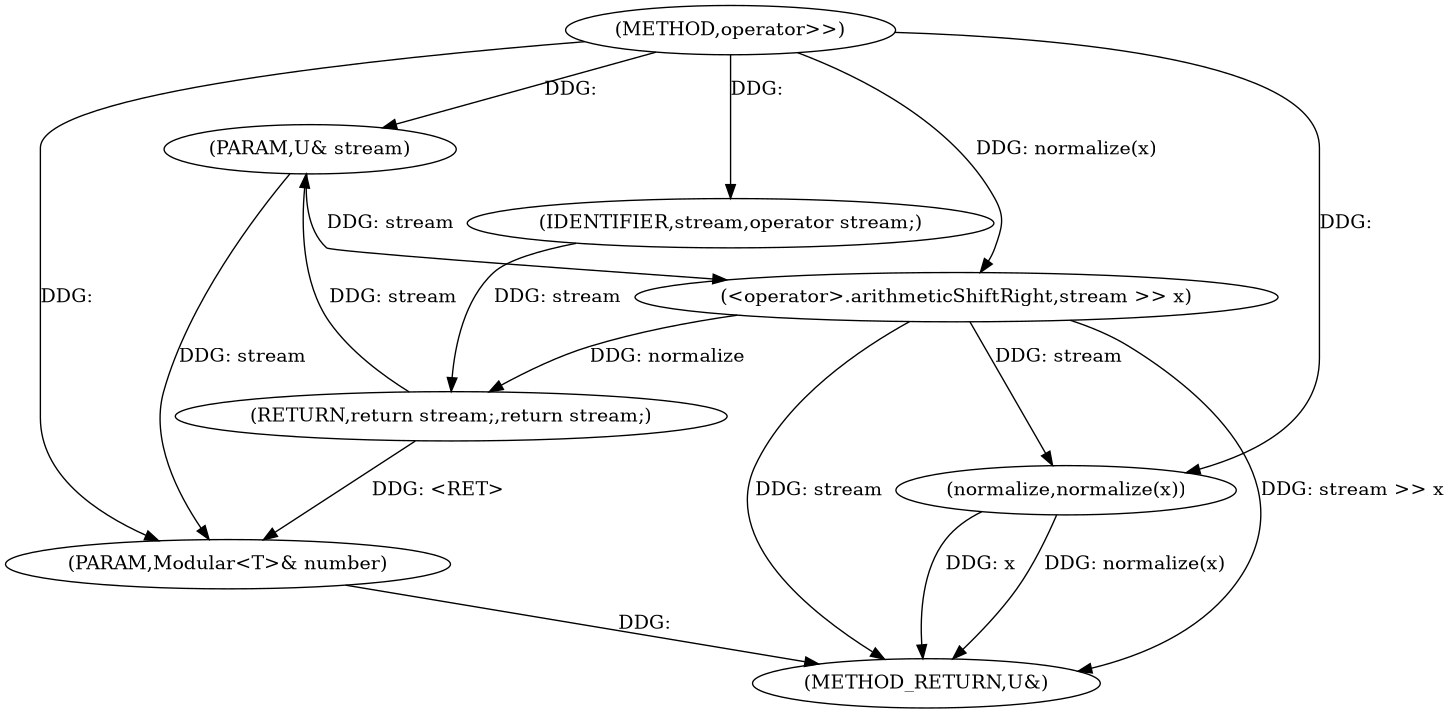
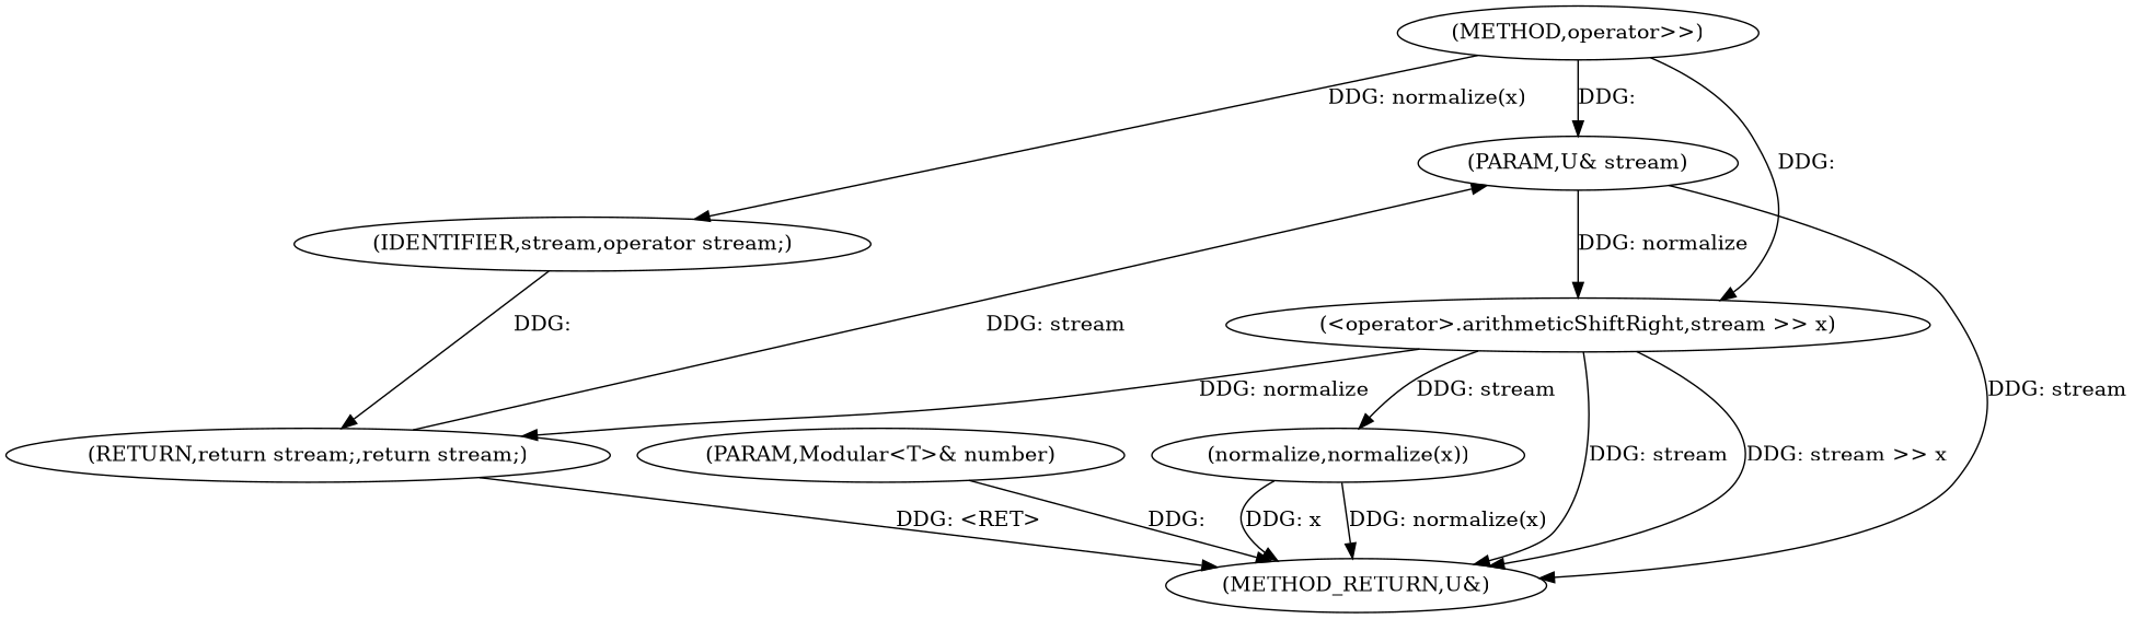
  digraph {
    n1 [label="(METHOD,operator>>)"]
    n2 [label="(PARAM,U& stream)"]
    n3 [label="(PARAM,Modular<T>& number)"]
    n4 [label="(<operator>.arithmeticShiftRight,stream >> x)"]
    n5 [label="(normalize,normalize(x))"]
    n6 [label="(IDENTIFIER,stream,operator stream;)"]
    n7 [label="(METHOD_RETURN,U&)"]
    n8 [label="(RETURN,return stream;,return stream;)"]
    n1 -> n2 [label="DDG: "]
-   n1 -> n3 [label="DDG: "]
-   n1 -> n4 [label="DDG: normalize(x)"]
-   n1 -> n5 [label="DDG: "]
-   n1 -> n6 [label="DDG: "]
-   n2 -> n4 [label="DDG: stream"]
-   n2 -> n3 [label="DDG: stream"]
+   n1 -> n4 [label="DDG: "]
+   n1 -> n6 [label="DDG: normalize(x)"]
+   n2 -> n4 [label="DDG: normalize"]
+   n2 -> n7 [label="DDG: stream"]
    n3 -> n7 [label="DDG: "]
    n4 -> n5 [label="DDG: stream"]
    n4 -> n7 [label="DDG: stream"]
    n4 -> n7 [label="DDG: stream >> x"]
    n4 -> n8 [label="DDG: normalize"]
    n5 -> n7 [label="DDG: x"]
    n5 -> n7 [label="DDG: normalize(x)"]
-   n6 -> n8 [label="DDG: stream"]
+   n6 -> n8 [label="DDG: "]
    n8 -> n2 [label="DDG: stream"]
-   n8 -> n3 [label="DDG: <RET>"]
+   n8 -> n7 [label="DDG: <RET>"]
  }
